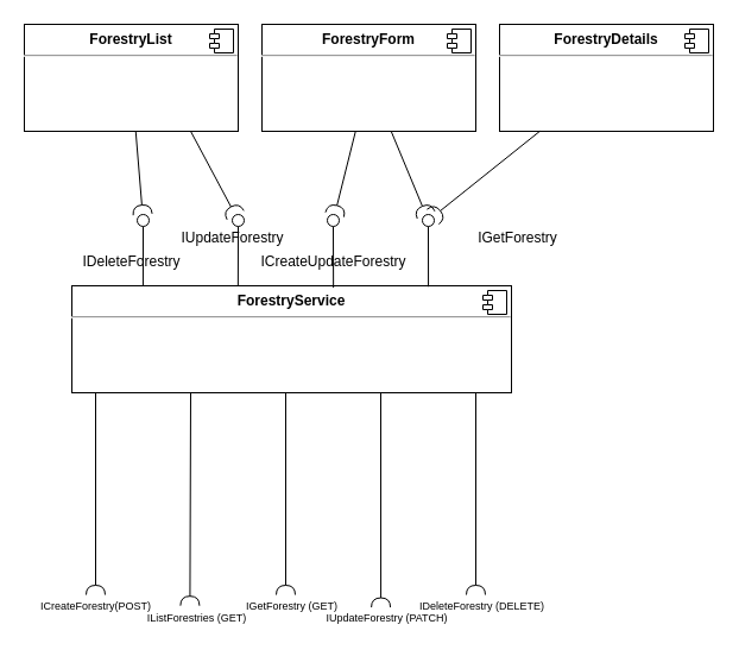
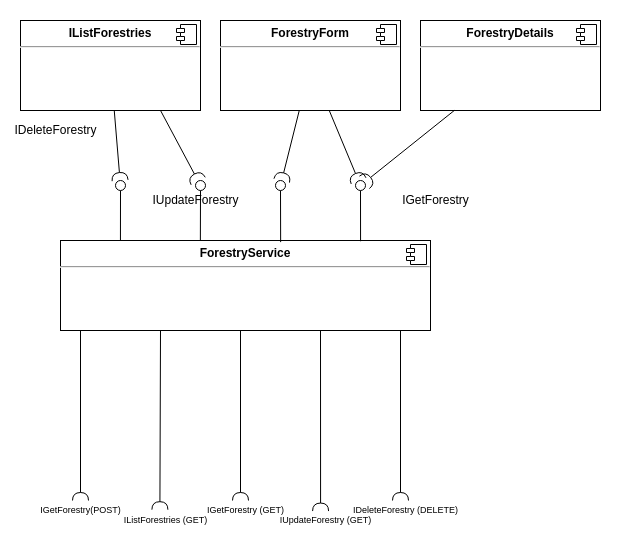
  <mxCell id="0" />
  <mxCell id="1" parent="0" />
  <mxCell id="2" value="&lt;p style=&quot;margin: 0px ; margin-top: 6px ; text-align: center&quot;&gt;&lt;b&gt;ForestryService&lt;/b&gt;&lt;/p&gt;&lt;hr&gt;&lt;p style=&quot;margin: 0px ; margin-left: 8px&quot;&gt;&lt;br&gt;&lt;/p&gt;" style="align=left;overflow=fill;html=1;dropTarget=0;" vertex="1" parent="1"><mxGeometry x="60" y="240" width="370" height="90" as="geometry" /></mxCell>
  <mxCell id="3" value="" style="shape=component;jettyWidth=8;jettyHeight=4;" vertex="1" parent="2"><mxGeometry x="1" width="20" height="20" relative="1" as="geometry"><mxPoint x="-24" y="4" as="offset" /></mxGeometry></mxCell>
  <mxCell id="4" value="" style="rounded=0;orthogonalLoop=1;jettySize=auto;html=1;endArrow=halfCircle;endFill=0;endSize=6;strokeWidth=1;sketch=0;" edge="1" parent="1"><mxGeometry relative="1" as="geometry"><mxPoint x="80" y="330" as="sourcePoint" /><mxPoint x="80" y="500" as="targetPoint" /></mxGeometry></mxCell>
- <mxCell id="5" value="&lt;p style=&quot;margin: 0px ; margin-top: 6px ; text-align: center&quot;&gt;&lt;b&gt;ForestryList&lt;/b&gt;&lt;/p&gt;&lt;hr&gt;&lt;p style=&quot;margin: 0px ; margin-left: 8px&quot;&gt;&lt;br&gt;&lt;/p&gt;" style="align=left;overflow=fill;html=1;dropTarget=0;" vertex="1" parent="1"><mxGeometry x="20" y="20" width="180" height="90" as="geometry" /></mxCell>
+ <mxCell id="5" value="&lt;p style=&quot;margin: 0px ; margin-top: 6px ; text-align: center&quot;&gt;&lt;b&gt;IListForestries&lt;/b&gt;&lt;/p&gt;&lt;hr&gt;&lt;p style=&quot;margin: 0px ; margin-left: 8px&quot;&gt;&lt;br&gt;&lt;/p&gt;" style="align=left;overflow=fill;html=1;dropTarget=0;" vertex="1" parent="1"><mxGeometry x="20" y="20" width="180" height="90" as="geometry" /></mxCell>
  <mxCell id="6" value="" style="shape=component;jettyWidth=8;jettyHeight=4;" vertex="1" parent="5"><mxGeometry x="1" width="20" height="20" relative="1" as="geometry"><mxPoint x="-24" y="4" as="offset" /></mxGeometry></mxCell>
  <mxCell id="7" value="" style="rounded=0;orthogonalLoop=1;jettySize=auto;html=1;endArrow=halfCircle;endFill=0;endSize=6;strokeWidth=1;sketch=0;entryX=0.444;entryY=-0.041;entryDx=0;entryDy=0;entryPerimeter=0;" edge="1" parent="1" target="14"><mxGeometry relative="1" as="geometry"><mxPoint x="160" y="330" as="sourcePoint" /><mxPoint x="160" y="500" as="targetPoint" /></mxGeometry></mxCell>
  <mxCell id="8" value="&lt;p style=&quot;margin: 0px ; margin-top: 6px ; text-align: center&quot;&gt;&lt;b&gt;ForestryForm&lt;/b&gt;&lt;/p&gt;&lt;hr&gt;&lt;p style=&quot;margin: 0px ; margin-left: 8px&quot;&gt;&lt;br&gt;&lt;/p&gt;" style="align=left;overflow=fill;html=1;dropTarget=0;" vertex="1" parent="1"><mxGeometry x="220" y="20" width="180" height="90" as="geometry" /></mxCell>
  <mxCell id="9" value="" style="shape=component;jettyWidth=8;jettyHeight=4;" vertex="1" parent="8"><mxGeometry x="1" width="20" height="20" relative="1" as="geometry"><mxPoint x="-24" y="4" as="offset" /></mxGeometry></mxCell>
  <mxCell id="10" value="" style="rounded=0;orthogonalLoop=1;jettySize=auto;html=1;endArrow=halfCircle;endFill=0;endSize=6;strokeWidth=1;sketch=0;" edge="1" parent="1"><mxGeometry relative="1" as="geometry"><mxPoint x="240" y="330" as="sourcePoint" /><mxPoint x="240" y="500" as="targetPoint" /></mxGeometry></mxCell>
  <mxCell id="11" value="" style="rounded=0;orthogonalLoop=1;jettySize=auto;html=1;endArrow=halfCircle;endFill=0;endSize=6;strokeWidth=1;sketch=0;entryX=0.459;entryY=0.028;entryDx=0;entryDy=0;entryPerimeter=0;" edge="1" parent="1" target="16"><mxGeometry relative="1" as="geometry"><mxPoint x="320" y="330" as="sourcePoint" /><mxPoint x="320" y="500" as="targetPoint" /></mxGeometry></mxCell>
  <mxCell id="12" value="" style="rounded=0;orthogonalLoop=1;jettySize=auto;html=1;endArrow=halfCircle;endFill=0;endSize=6;strokeWidth=1;sketch=0;" edge="1" parent="1"><mxGeometry relative="1" as="geometry"><mxPoint x="400" y="330" as="sourcePoint" /><mxPoint x="400" y="500" as="targetPoint" /></mxGeometry></mxCell>
- <mxCell id="13" value="ICreateForestry(POST)" style="text;html=1;align=center;verticalAlign=middle;resizable=0;points=[];autosize=1;strokeColor=none;fillColor=none;fontSize=9;" vertex="1" parent="1"><mxGeometry x="25" y="500" width="110" height="20" as="geometry" /></mxCell>
+ <mxCell id="13" value="IGetForestry(POST)" style="text;html=1;align=center;verticalAlign=middle;resizable=0;points=[];autosize=1;strokeColor=none;fillColor=none;fontSize=9;" vertex="1" parent="1"><mxGeometry x="25" y="500" width="110" height="20" as="geometry" /></mxCell>
  <mxCell id="14" value="IListForestries (GET)" style="text;html=1;align=center;verticalAlign=middle;resizable=0;points=[];autosize=1;strokeColor=none;fillColor=none;fontSize=9;" vertex="1" parent="1"><mxGeometry x="115" y="510" width="100" height="20" as="geometry" /></mxCell>
  <mxCell id="15" value="IGetForestry (GET)" style="text;html=1;align=center;verticalAlign=middle;resizable=0;points=[];autosize=1;strokeColor=none;fillColor=none;fontSize=9;" vertex="1" parent="1"><mxGeometry x="195" y="500" width="100" height="20" as="geometry" /></mxCell>
- <mxCell id="16" value="IUpdateForestry (PATCH)" style="text;html=1;align=center;verticalAlign=middle;resizable=0;points=[];autosize=1;strokeColor=none;fillColor=none;fontSize=9;" vertex="1" parent="1"><mxGeometry x="265" y="510" width="120" height="20" as="geometry" /></mxCell>
+ <mxCell id="16" value="IUpdateForestry (GET)" style="text;html=1;align=center;verticalAlign=middle;resizable=0;points=[];autosize=1;strokeColor=none;fillColor=none;fontSize=9;" vertex="1" parent="1"><mxGeometry x="265" y="510" width="120" height="20" as="geometry" /></mxCell>
  <mxCell id="17" value="IDeleteForestry (DELETE)" style="text;html=1;align=center;verticalAlign=middle;resizable=0;points=[];autosize=1;strokeColor=none;fillColor=none;fontSize=9;" vertex="1" parent="1"><mxGeometry x="340" y="500" width="130" height="20" as="geometry" /></mxCell>
  <mxCell id="18" value="&lt;p style=&quot;margin: 0px ; margin-top: 6px ; text-align: center&quot;&gt;&lt;b&gt;ForestryDetails&lt;/b&gt;&lt;/p&gt;&lt;hr&gt;&lt;p style=&quot;margin: 0px ; margin-left: 8px&quot;&gt;&lt;br&gt;&lt;/p&gt;" style="align=left;overflow=fill;html=1;dropTarget=0;" vertex="1" parent="1"><mxGeometry x="420" y="20" width="180" height="90" as="geometry" /></mxCell>
  <mxCell id="19" value="" style="shape=component;jettyWidth=8;jettyHeight=4;" vertex="1" parent="18"><mxGeometry x="1" width="20" height="20" relative="1" as="geometry"><mxPoint x="-24" y="4" as="offset" /></mxGeometry></mxCell>
  <mxCell id="20" value="" style="rounded=0;orthogonalLoop=1;jettySize=auto;html=1;endArrow=none;endFill=0;sketch=0;sourcePerimeterSpacing=0;targetPerimeterSpacing=0;exitX=0.811;exitY=0.008;exitDx=0;exitDy=0;exitPerimeter=0;" edge="1" target="21" parent="1" source="2"><mxGeometry relative="1" as="geometry"><mxPoint x="440" y="205" as="sourcePoint" /></mxGeometry></mxCell>
  <mxCell id="21" value="" style="ellipse;whiteSpace=wrap;html=1;align=center;aspect=fixed;resizable=0;points=[];outlineConnect=0;sketch=0;" vertex="1" parent="1"><mxGeometry x="355" y="180" width="10" height="10" as="geometry" /></mxCell>
  <mxCell id="22" value="IGetForestry" style="text;html=1;align=center;verticalAlign=middle;resizable=0;points=[];autosize=1;strokeColor=none;fillColor=none;" vertex="1" parent="1"><mxGeometry x="395" y="190" width="80" height="20" as="geometry" /></mxCell>
  <mxCell id="23" value="" style="rounded=0;orthogonalLoop=1;jettySize=auto;html=1;endArrow=none;endFill=0;sketch=0;sourcePerimeterSpacing=0;targetPerimeterSpacing=0;exitX=0.378;exitY=0.003;exitDx=0;exitDy=0;exitPerimeter=0;" edge="1" target="24" parent="1" source="2"><mxGeometry relative="1" as="geometry"><mxPoint x="160" y="240" as="sourcePoint" /></mxGeometry></mxCell>
  <mxCell id="24" value="" style="ellipse;whiteSpace=wrap;html=1;align=center;aspect=fixed;resizable=0;points=[];outlineConnect=0;sketch=0;" vertex="1" parent="1"><mxGeometry x="195" y="180" width="10" height="10" as="geometry" /></mxCell>
  <mxCell id="25" value="" style="rounded=0;orthogonalLoop=1;jettySize=auto;html=1;endArrow=none;endFill=0;sketch=0;sourcePerimeterSpacing=0;targetPerimeterSpacing=0;exitX=0.595;exitY=0.018;exitDx=0;exitDy=0;exitPerimeter=0;" edge="1" target="26" parent="1" source="2"><mxGeometry relative="1" as="geometry"><mxPoint x="280" y="240" as="sourcePoint" /></mxGeometry></mxCell>
  <mxCell id="26" value="" style="ellipse;whiteSpace=wrap;html=1;align=center;aspect=fixed;resizable=0;points=[];outlineConnect=0;sketch=0;" vertex="1" parent="1"><mxGeometry x="275" y="180" width="10" height="10" as="geometry" /></mxCell>
- <mxCell id="27" value="ICreateUpdateForestry" style="text;html=1;align=center;verticalAlign=middle;resizable=0;points=[];autosize=1;strokeColor=none;fillColor=none;" vertex="1" parent="1"><mxGeometry x="210" y="210" width="140" height="20" as="geometry" /></mxCell>
  <mxCell id="28" value="IUpdateForestry" style="text;html=1;align=center;verticalAlign=middle;resizable=0;points=[];autosize=1;strokeColor=none;fillColor=none;" vertex="1" parent="1"><mxGeometry x="150" y="190" width="90" height="20" as="geometry" /></mxCell>
  <mxCell id="29" value="" style="rounded=0;orthogonalLoop=1;jettySize=auto;html=1;endArrow=halfCircle;endFill=0;endSize=6;strokeWidth=1;sketch=0;exitX=0.778;exitY=1;exitDx=0;exitDy=0;exitPerimeter=0;" edge="1" target="24" parent="1" source="5"><mxGeometry relative="1" as="geometry"><mxPoint x="20" y="195" as="sourcePoint" /><mxPoint x="0" y="195" as="targetPoint" /></mxGeometry></mxCell>
  <mxCell id="30" value="" style="rounded=0;orthogonalLoop=1;jettySize=auto;html=1;endArrow=none;endFill=0;sketch=0;sourcePerimeterSpacing=0;targetPerimeterSpacing=0;exitX=0.162;exitY=-0.003;exitDx=0;exitDy=0;exitPerimeter=0;" edge="1" target="31" parent="1" source="2"><mxGeometry relative="1" as="geometry"><mxPoint x="30" y="195" as="sourcePoint" /></mxGeometry></mxCell>
  <mxCell id="31" value="" style="ellipse;whiteSpace=wrap;html=1;align=center;aspect=fixed;resizable=0;points=[];outlineConnect=0;sketch=0;" vertex="1" parent="1"><mxGeometry x="115" y="180" width="10" height="10" as="geometry" /></mxCell>
- <mxCell id="32" value="IDeleteForestry" style="text;html=1;align=center;verticalAlign=middle;resizable=0;points=[];autosize=1;strokeColor=none;fillColor=none;" vertex="1" parent="1"><mxGeometry x="60" y="210" width="100" height="20" as="geometry" /></mxCell>
+ <mxCell id="32" value="IDeleteForestry" style="text;html=1;align=center;verticalAlign=middle;resizable=0;points=[];autosize=1;strokeColor=none;fillColor=none;" vertex="1" parent="1"><mxGeometry x="5" y="120" width="100" height="20" as="geometry" /></mxCell>
  <mxCell id="33" value="" style="rounded=0;orthogonalLoop=1;jettySize=auto;html=1;endArrow=halfCircle;endFill=0;endSize=6;strokeWidth=1;sketch=0;" edge="1" parent="1" source="5" target="31"><mxGeometry relative="1" as="geometry"><mxPoint x="120" y="120" as="sourcePoint" /><mxPoint x="206.154" y="191.805" as="targetPoint" /></mxGeometry></mxCell>
  <mxCell id="34" value="" style="rounded=0;orthogonalLoop=1;jettySize=auto;html=1;endArrow=halfCircle;endFill=0;endSize=6;strokeWidth=1;sketch=0;" edge="1" parent="1" source="8" target="26"><mxGeometry relative="1" as="geometry"><mxPoint x="170.04" y="120" as="sourcePoint" /><mxPoint x="207.666" y="190.578" as="targetPoint" /></mxGeometry></mxCell>
  <mxCell id="35" value="" style="rounded=0;orthogonalLoop=1;jettySize=auto;html=1;endArrow=halfCircle;endFill=0;endSize=6;strokeWidth=1;sketch=0;" edge="1" parent="1" source="18" target="21"><mxGeometry relative="1" as="geometry"><mxPoint x="180.04" y="130" as="sourcePoint" /><mxPoint x="217.666" y="200.578" as="targetPoint" /></mxGeometry></mxCell>
  <mxCell id="36" value="" style="rounded=0;orthogonalLoop=1;jettySize=auto;html=1;endArrow=halfCircle;endFill=0;endSize=6;strokeWidth=1;sketch=0;" edge="1" parent="1" source="8" target="21"><mxGeometry relative="1" as="geometry"><mxPoint x="308.745" y="120" as="sourcePoint" /><mxPoint x="291.2" y="190.146" as="targetPoint" /></mxGeometry></mxCell>
